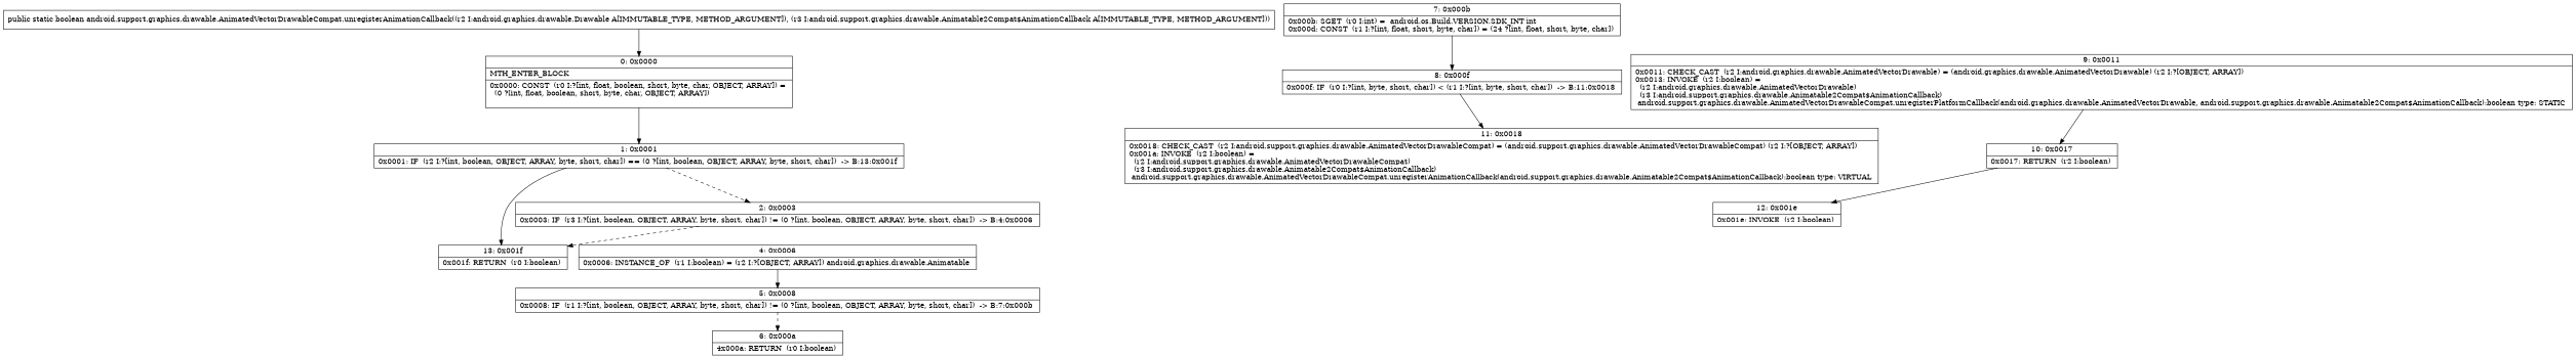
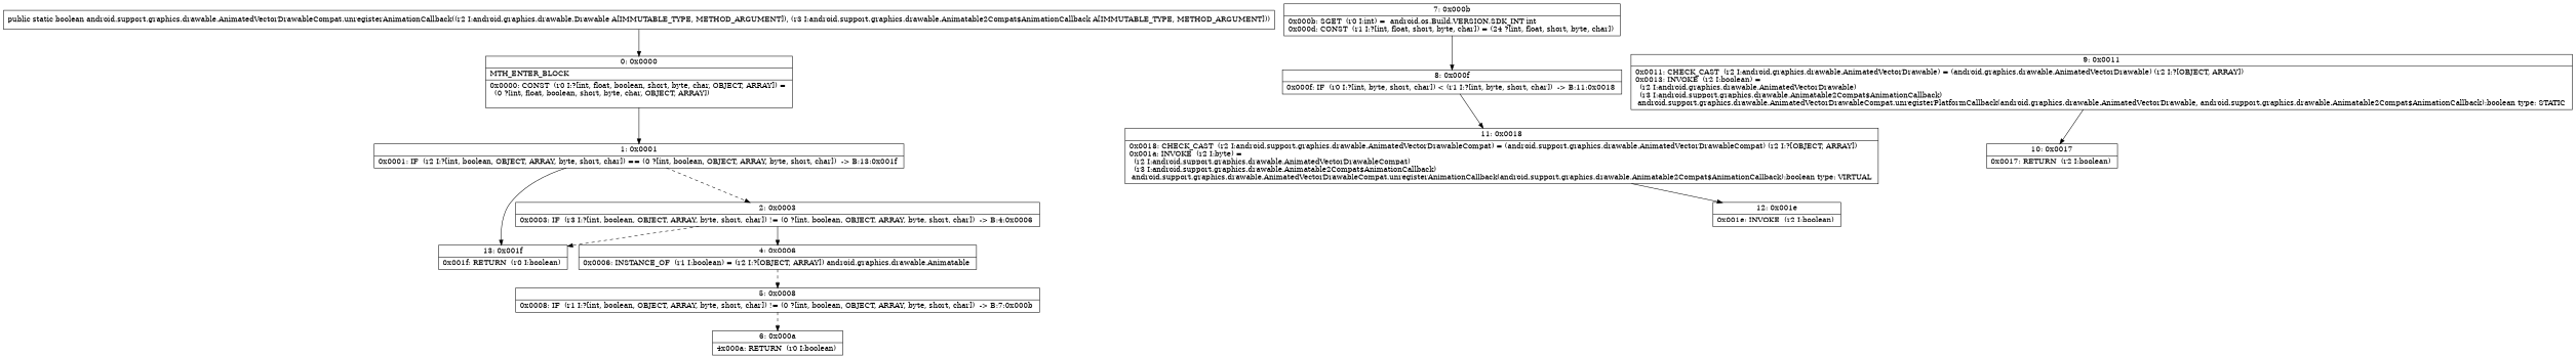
  digraph {
    node [shape=record]
    n1 [label="{0\:\ 0x0000|MTH_ENTER_BLOCK\l|0x0000: CONST  (r0 I:?[int, float, boolean, short, byte, char, OBJECT, ARRAY]) = \l  (0 ?[int, float, boolean, short, byte, char, OBJECT, ARRAY])\l \l}"]
    n2 [label="{1\:\ 0x0001|0x0001: IF  (r2 I:?[int, boolean, OBJECT, ARRAY, byte, short, char]) == (0 ?[int, boolean, OBJECT, ARRAY, byte, short, char])  \-\> B:13:0x001f \l}"]
    n3 [label="{2\:\ 0x0003|0x0003: IF  (r3 I:?[int, boolean, OBJECT, ARRAY, byte, short, char]) != (0 ?[int, boolean, OBJECT, ARRAY, byte, short, char])  \-\> B:4:0x0006 \l}"]
    n4 [label="{13\:\ 0x001f|0x001f: RETURN  (r0 I:boolean) \l}"]
    n5 [label="{4\:\ 0x0006|0x0006: INSTANCE_OF  (r1 I:boolean) = (r2 I:?[OBJECT, ARRAY]) android.graphics.drawable.Animatable \l}"]
    n6 [label="{5\:\ 0x0008|0x0008: IF  (r1 I:?[int, boolean, OBJECT, ARRAY, byte, short, char]) != (0 ?[int, boolean, OBJECT, ARRAY, byte, short, char])  \-\> B:7:0x000b \l}"]
    n7 [label="{6\:\ 0x000a|4x000a: RETURN  (r0 I:boolean) \l}"]
    n8 [label="{7\:\ 0x000b|0x000b: SGET  (r0 I:int) =  android.os.Build.VERSION.SDK_INT int \l0x000d: CONST  (r1 I:?[int, float, short, byte, char]) = (24 ?[int, float, short, byte, char]) \l}"]
    n9 [label="{8\:\ 0x000f|0x000f: IF  (r0 I:?[int, byte, short, char]) \< (r1 I:?[int, byte, short, char])  \-\> B:11:0x0018 \l}"]
-   n10 [label="{11\:\ 0x0018|0x0018: CHECK_CAST  (r2 I:android.support.graphics.drawable.AnimatedVectorDrawableCompat) = (android.support.graphics.drawable.AnimatedVectorDrawableCompat) (r2 I:?[OBJECT, ARRAY]) \l0x001a: INVOKE  (r2 I:boolean) = \l  (r2 I:android.support.graphics.drawable.AnimatedVectorDrawableCompat)\l  (r3 I:android.support.graphics.drawable.Animatable2Compat$AnimationCallback)\l android.support.graphics.drawable.AnimatedVectorDrawableCompat.unregisterAnimationCallback(android.support.graphics.drawable.Animatable2Compat$AnimationCallback):boolean type: VIRTUAL \l}"]
+   n10 [label="{11\:\ 0x0018|0x0018: CHECK_CAST  (r2 I:android.support.graphics.drawable.AnimatedVectorDrawableCompat) = (android.support.graphics.drawable.AnimatedVectorDrawableCompat) (r2 I:?[OBJECT, ARRAY]) \l0x001a: INVOKE  (r2 I:byte) = \l  (r2 I:android.support.graphics.drawable.AnimatedVectorDrawableCompat)\l  (r3 I:android.support.graphics.drawable.Animatable2Compat$AnimationCallback)\l android.support.graphics.drawable.AnimatedVectorDrawableCompat.unregisterAnimationCallback(android.support.graphics.drawable.Animatable2Compat$AnimationCallback):boolean type: VIRTUAL \l}"]
    n11 [label="{9\:\ 0x0011|0x0011: CHECK_CAST  (r2 I:android.graphics.drawable.AnimatedVectorDrawable) = (android.graphics.drawable.AnimatedVectorDrawable) (r2 I:?[OBJECT, ARRAY]) \l0x0013: INVOKE  (r2 I:boolean) = \l  (r2 I:android.graphics.drawable.AnimatedVectorDrawable)\l  (r3 I:android.support.graphics.drawable.Animatable2Compat$AnimationCallback)\l android.support.graphics.drawable.AnimatedVectorDrawableCompat.unregisterPlatformCallback(android.graphics.drawable.AnimatedVectorDrawable, android.support.graphics.drawable.Animatable2Compat$AnimationCallback):boolean type: STATIC \l}"]
    n12 [label="{10\:\ 0x0017|0x0017: RETURN  (r2 I:boolean) \l}"]
    n13 [label="{12\:\ 0x001e|0x001e: INVOKE  (r2 I:boolean) \l}"]
    n14 [label="{public static boolean android.support.graphics.drawable.AnimatedVectorDrawableCompat.unregisterAnimationCallback((r2 I:android.graphics.drawable.Drawable A[IMMUTABLE_TYPE, METHOD_ARGUMENT]), (r3 I:android.support.graphics.drawable.Animatable2Compat$AnimationCallback A[IMMUTABLE_TYPE, METHOD_ARGUMENT])) }"]
    n1 -> n2
    n2 -> n3 [style=dashed]
    n2 -> n4
    n3 -> n4 [style=dashed]
-   n5 -> n6
+   n3 -> n5
+   n5 -> n6 [style=dashed]
    n6 -> n7 [style=dashed]
    n8 -> n9
    n9 -> n10
-   n12 -> n13
+   n10 -> n13
    n11 -> n12
    n14 -> n1
  }
